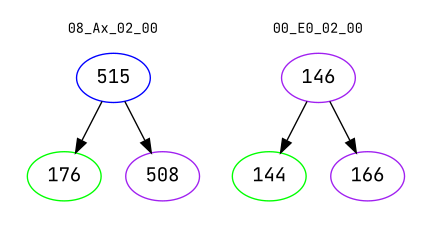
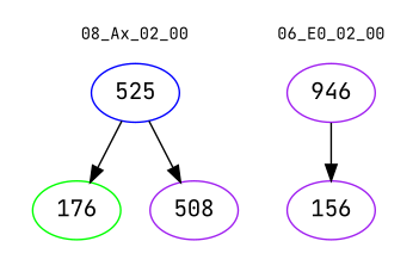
  digraph {
    fontname="JetBrains Mono"
    node [color=purple fontname="JetBrains Mono"]
    edge [color=black fontname="JetBrains Mono"]
-   n1 [color=blue label=515]
+   n1 [color=blue label=525]
    n2 [color=green label=176]
    n3 [label=508]
-   n4 [label=146]
-   n5 [color=green label=144]
-   n6 [label=166]
+   n4 [label=946]
+   n6 [label=156]
    subgraph cluster_1 {
      color=white
      fontsize=10
      label="08_Ax_02_00"
      n1
      n2
      n3
    }
    subgraph cluster_2 {
      color=white
      fontsize=10
-     label="00_E0_02_00"
+     label="06_E0_02_00"
      n4
-     n5
      n6
    }
    n1 -> n2
    n1 -> n3
-   n4 -> n5
    n4 -> n6
  }
